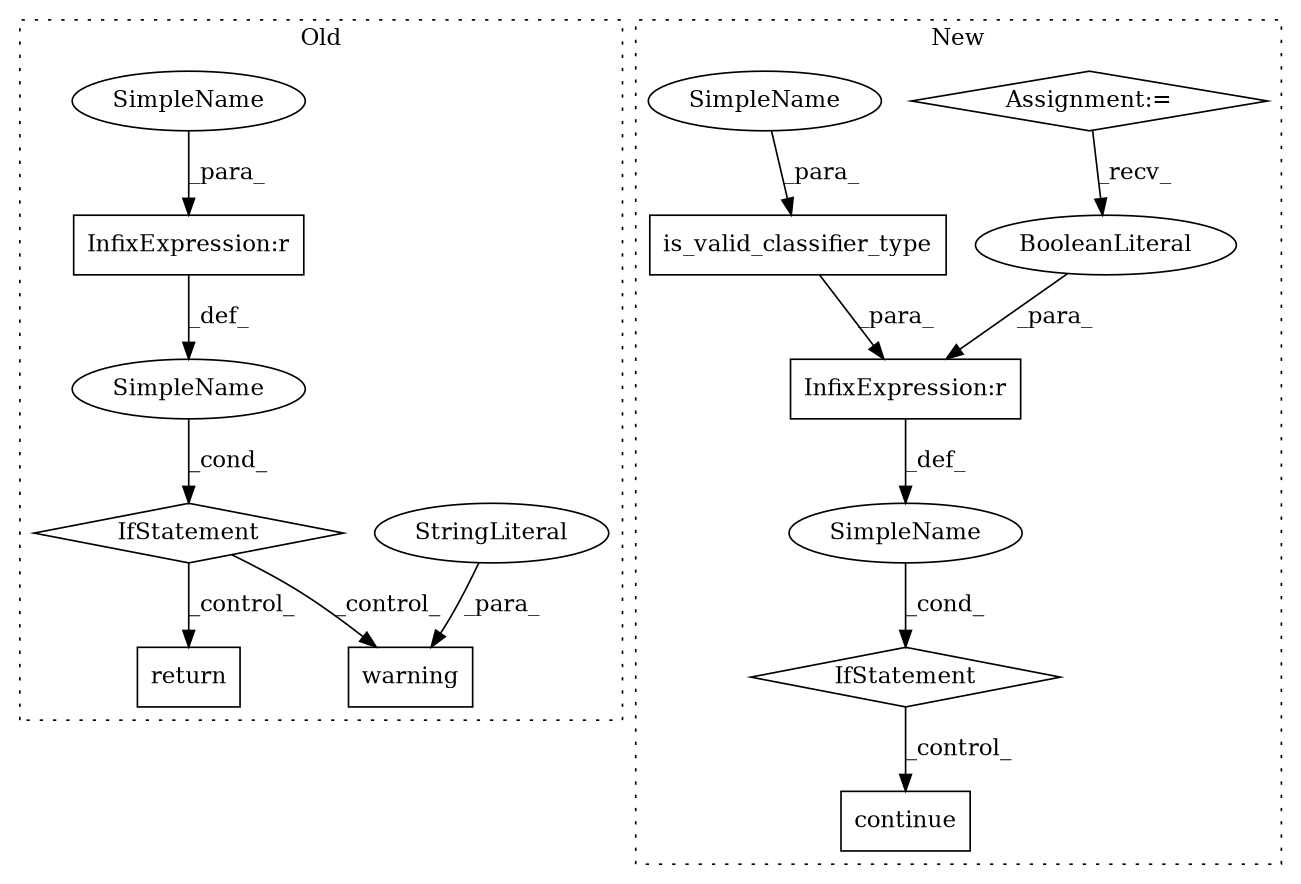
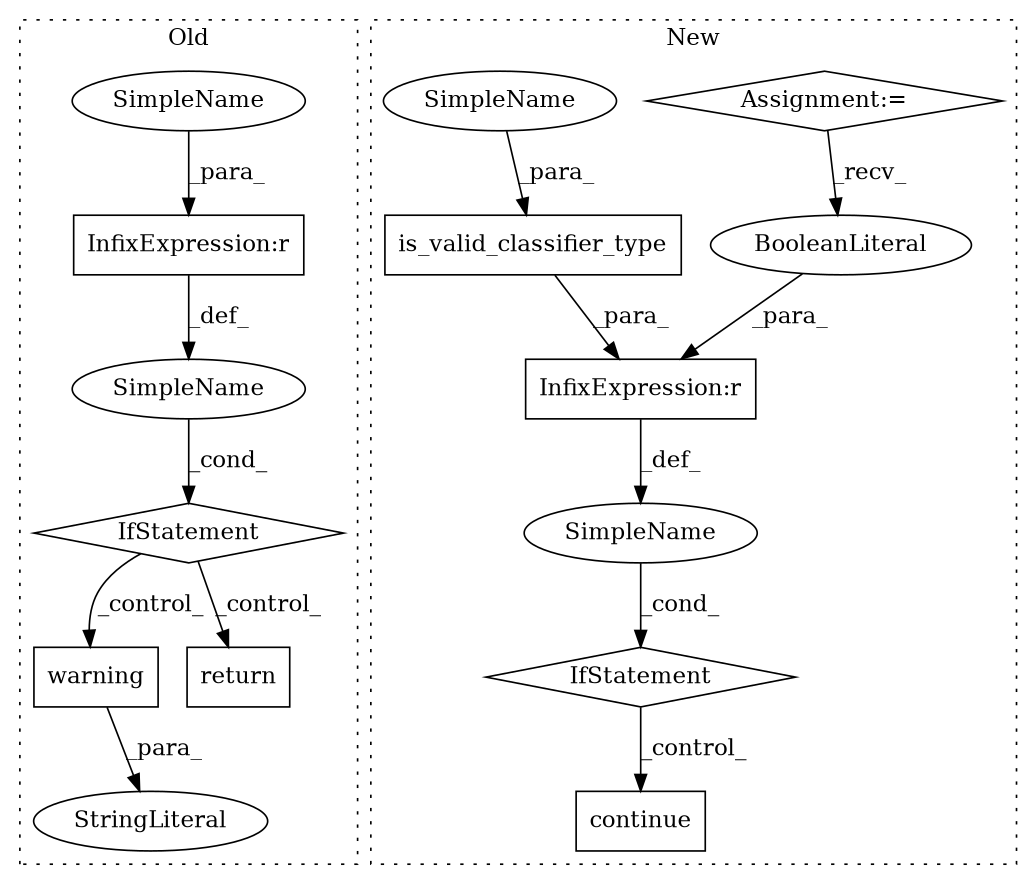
  digraph {
    node [a=42 shape=box]
    n1 [a=32 l="8,1" label=warning s="12231,12301"]
    n2 [a=45 l=62 label=StringLiteral s=12239 shape=ellipse]
    n3 [a=27 l=4 label="InfixExpression:r" s=12203]
    n4 [label=SimpleName shape=ellipse]
    n5 [a=25 l="4,2" label=IfStatement s="12189,12211" shape=diamond]
    n6 [a=41 l=7 label=return s=12312]
    n7 [l=10 label=SimpleName s=12193 shape=ellipse]
    n8 [a=18 l=9 label=continue s=12997]
    n9 [a=27 l=4 label="InfixExpression:r" s=12976]
    n10 [label=SimpleName shape=ellipse]
    n11 [a=25 l="4,2" label=IfStatement s="12917,12985" shape=diamond]
    n12 [a=9 l=5 label=BooleanLiteral s=12980 shape=ellipse]
    n13 [a=32 l="25,1" label=is_valid_classifier_type s="12940,12975"]
    n14 [a=7 l=18 label="Assignment:=" s=12522 shape=diamond]
    n15 [l=10 label=SimpleName s=12965 shape=ellipse]
    subgraph cluster_1 {
      label=Old
      style=dotted
      n1
      n2
      n3
      n4
      n5
      n6
      n7
    }
    subgraph cluster_2 {
      label=New
      style=dotted
      n8
      n9
      n10
      n11
      n12
      n13
      n14
      n15
    }
-   n2 -> n1 [label=_para_]
+   n1 -> n2 [label=_para_]
    n3 -> n4 [label=_def_]
    n4 -> n5 [label=_cond_]
    n5 -> n1 [label=_control_]
    n5 -> n6 [label=_control_]
    n7 -> n3 [label=_para_]
    n9 -> n10 [label=_def_]
    n10 -> n11 [label=_cond_]
    n11 -> n8 [label=_control_]
    n12 -> n9 [label=_para_]
    n13 -> n9 [label=_para_]
    n14 -> n12 [label=_recv_]
    n15 -> n13 [label=_para_]
  }
